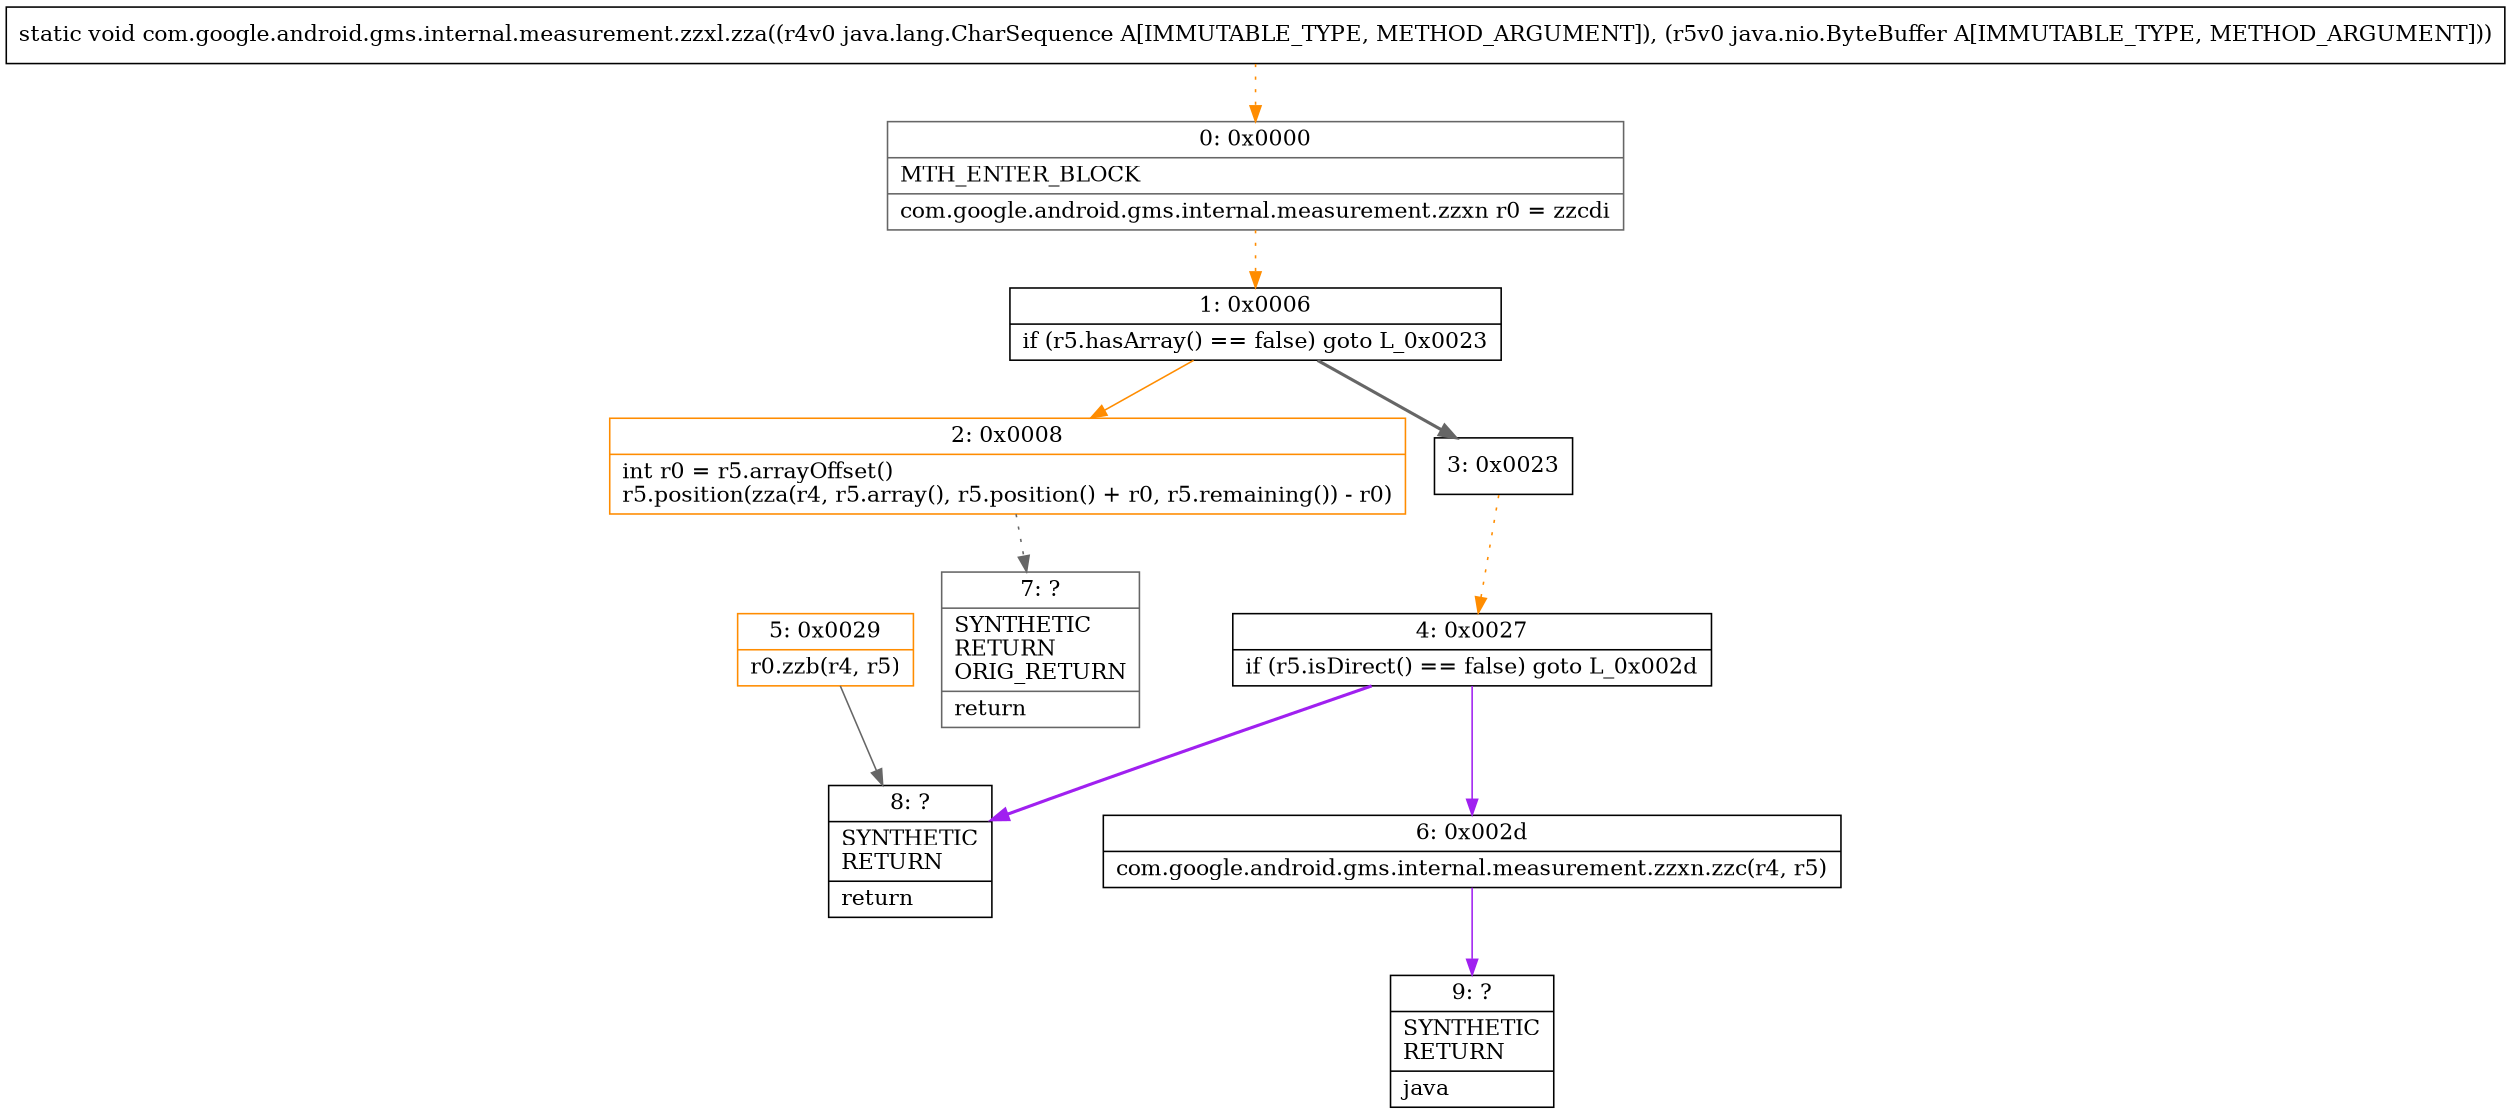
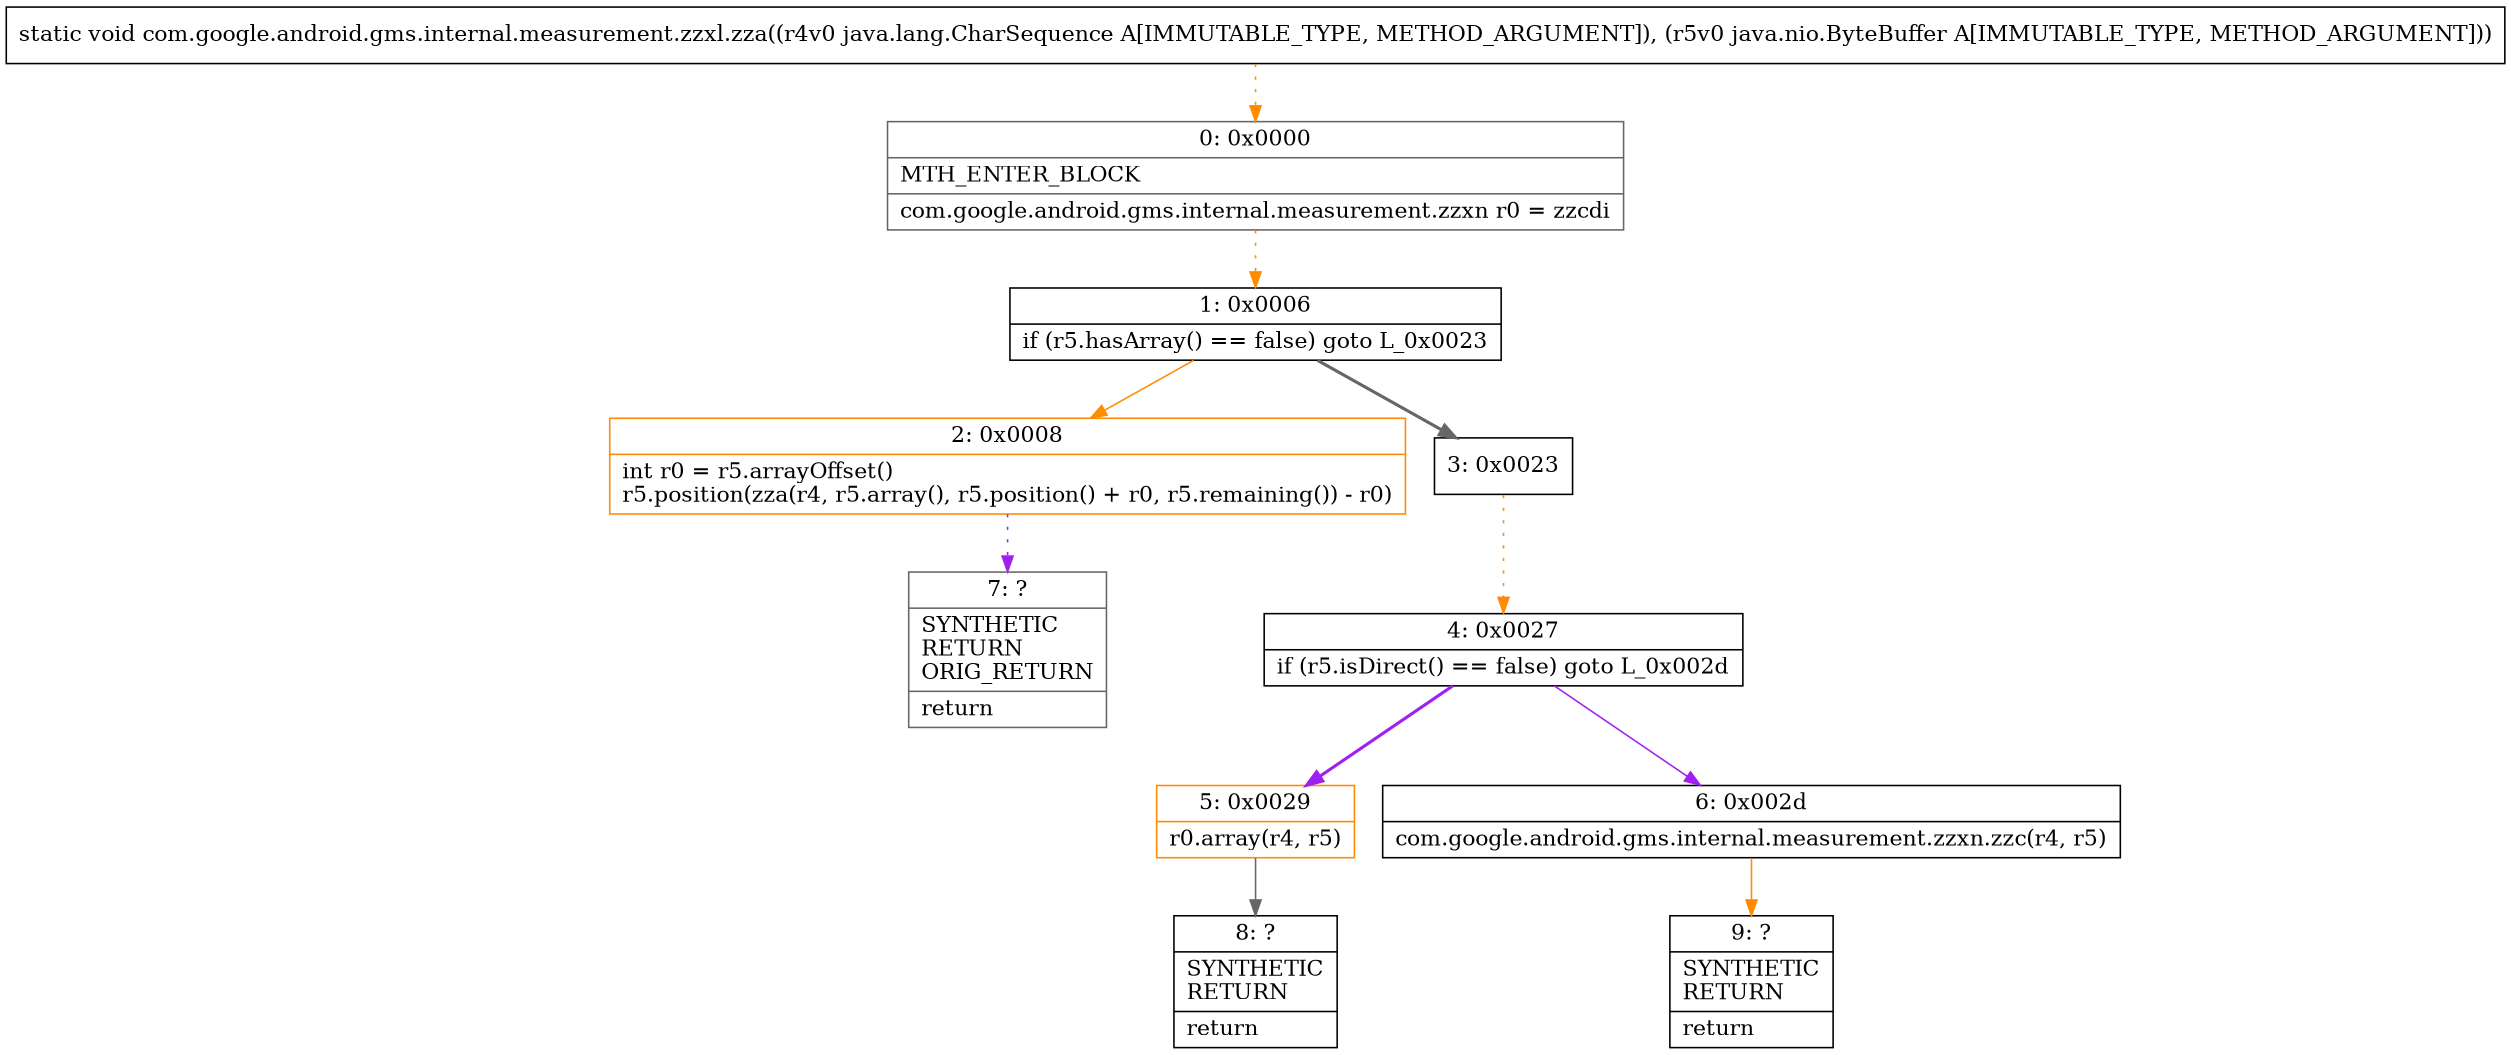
  digraph {
    node [color=black shape=record]
    edge [color=darkorange style=dotted]
    n1 [color=gray40 label="{0\:\ 0x0000|MTH_ENTER_BLOCK\l|com.google.android.gms.internal.measurement.zzxn r0 = zzcdi\l}"]
    n2 [label="{1\:\ 0x0006|if (r5.hasArray() == false) goto L_0x0023\l}"]
    n3 [color=darkorange label="{2\:\ 0x0008|int r0 = r5.arrayOffset()\lr5.position(zza(r4, r5.array(), r5.position() + r0, r5.remaining()) \- r0)\l}"]
    n4 [label="{3\:\ 0x0023}"]
    n5 [color=gray40 label="{7\:\ ?|SYNTHETIC\lRETURN\lORIG_RETURN\l|return\l}"]
    n6 [label="{4\:\ 0x0027|if (r5.isDirect() == false) goto L_0x002d\l}"]
-   n7 [color=darkorange label="{5\:\ 0x0029|r0.zzb(r4, r5)\l}"]
+   n7 [color=darkorange label="{5\:\ 0x0029|r0.array(r4, r5)\l}"]
    n8 [label="{6\:\ 0x002d|com.google.android.gms.internal.measurement.zzxn.zzc(r4, r5)\l}"]
    n9 [label="{8\:\ ?|SYNTHETIC\lRETURN\l|return\l}"]
-   n10 [label="{9\:\ ?|SYNTHETIC\lRETURN\l|java\l}"]
+   n10 [label="{9\:\ ?|SYNTHETIC\lRETURN\l|return\l}"]
    n11 [label="{static void com.google.android.gms.internal.measurement.zzxl.zza((r4v0 java.lang.CharSequence A[IMMUTABLE_TYPE, METHOD_ARGUMENT]), (r5v0 java.nio.ByteBuffer A[IMMUTABLE_TYPE, METHOD_ARGUMENT])) }"]
    n1 -> n2
    n2 -> n3 [style=solid]
    n2 -> n4 [color=gray40 style=bold]
-   n3 -> n5 [color=gray40]
+   n3 -> n5 [color=purple]
    n4 -> n6
-   n6 -> n9 [color=purple style=bold]
+   n6 -> n7 [color=purple style=bold]
    n6 -> n8 [color=purple style=solid]
    n7 -> n9 [color=gray40 style=solid]
-   n8 -> n10 [color=purple style=solid]
+   n8 -> n10 [style=solid]
    n11 -> n1
  }
